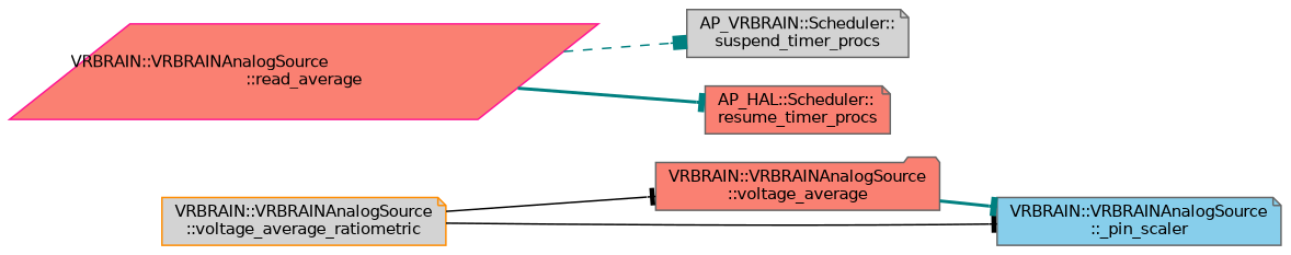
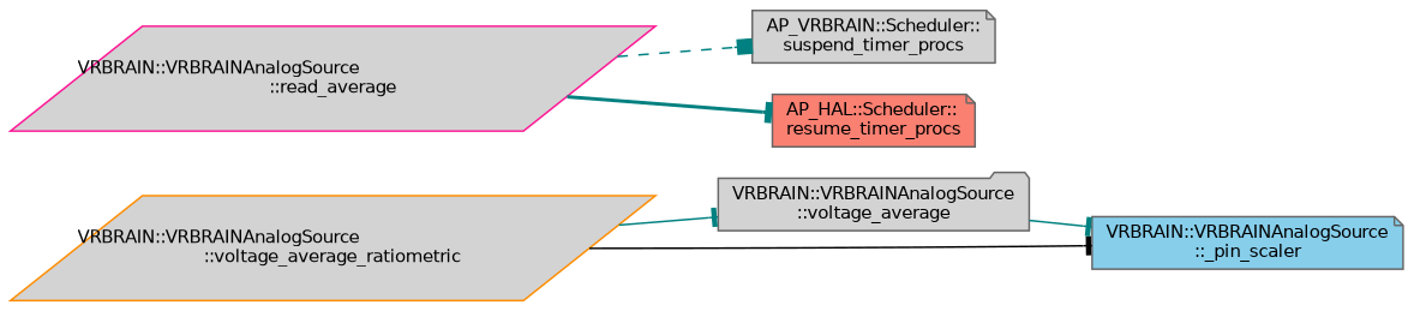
  digraph {
    rankdir=LR
    node [color=gray40 fillcolor=salmon fontname=Helvetica fontsize=10 shape=note style=filled]
    edge [arrowhead=tee color=teal fontname=Helvetica fontsize=10 labelfontname=Helvetica labelfontsize=10 style=solid]
-   n1 [color=darkorange fillcolor=lightgrey fontcolor=black height=0.2 label="VRBRAIN::VRBRAINAnalogSource\l::voltage_average_ratiometric" width=0.4]
-   n2 [height=0.2 label="VRBRAIN::VRBRAINAnalogSource\l::voltage_average" shape=folder width=0.4]
+   n1 [color=darkorange fillcolor=lightgrey fontcolor=black height=0.2 label="VRBRAIN::VRBRAINAnalogSource\l::voltage_average_ratiometric" shape=parallelogram width=0.4]
+   n2 [fillcolor=lightgrey height=0.2 label="VRBRAIN::VRBRAINAnalogSource\l::voltage_average" shape=folder width=0.4]
    n3 [fillcolor=skyblue height=0.2 label="VRBRAIN::VRBRAINAnalogSource\l::_pin_scaler" width=0.4]
-   n4 [color=deeppink height=0.2 label="VRBRAIN::VRBRAINAnalogSource\l::read_average" shape=parallelogram width=0.4]
+   n4 [color=deeppink fillcolor=lightgrey height=0.2 label="VRBRAIN::VRBRAINAnalogSource\l::read_average" shape=parallelogram width=0.4]
    n5 [fillcolor=lightgrey height=0.2 label="AP_VRBRAIN::Scheduler::\lsuspend_timer_procs" width=0.4]
    n6 [height=0.2 label="AP_HAL::Scheduler::\lresume_timer_procs" width=0.4]
-   n1 -> n2 [color=black]
+   n1 -> n2
    n1 -> n3 [color=black]
-   n2 -> n3 [style=bold]
+   n2 -> n3
    n4 -> n5 [arrowhead=box style=dashed]
    n4 -> n6 [style=bold]
  }
